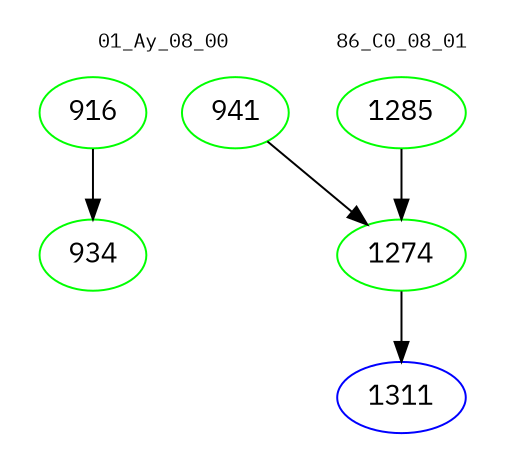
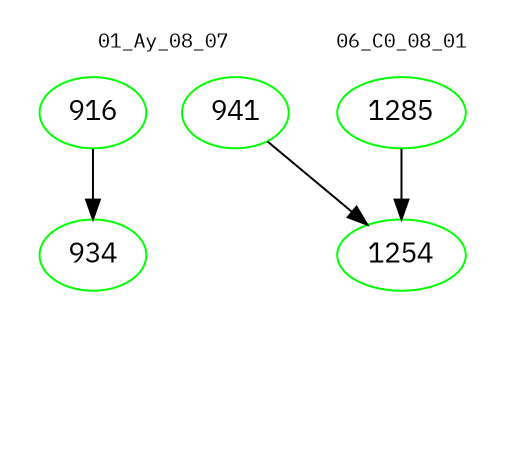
  digraph {
    fontname="IBM Plex Mono"
    node [color=green fontname="IBM Plex Mono"]
    edge [color=black fontname="IBM Plex Mono"]
    n1 [label=941]
    n2 [label=916]
    n3 [label=934]
    n4 [label=1285]
-   n5 [label=1274]
-   n6 [color=blue label=1311]
+   n5 [label=1254]
    subgraph cluster_1 {
      color=white
      fontsize=10
-     label="01_Ay_08_00"
+     label="01_Ay_08_07"
      n1
      n2
      n3
    }
    subgraph cluster_2 {
      color=white
      fontsize=10
-     label="86_C0_08_01"
+     label="06_C0_08_01"
      n4
      n5
-     n6
    }
    n1 -> n5
    n2 -> n3
    n4 -> n5
-   n5 -> n6
  }
